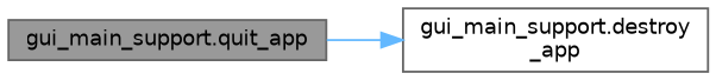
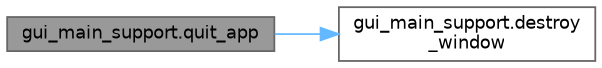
  digraph {
    rankdir=LR
    node [fontname=Helvetica fontsize=10 shape=box style=filled]
    n1 [color=gray40 fillcolor=grey60 fontcolor=black height=0.2 label="gui_main_support.quit_app" width=0.4]
-   n2 [color=grey40 fillcolor=white height=0.2 label="gui_main_support.destroy\l_app" width=0.4]
+   n2 [color=grey40 fillcolor=white height=0.2 label="gui_main_support.destroy\l_window" width=0.4]
    n1 -> n2 [color=steelblue1 fontname=Helvetica fontsize=10 labelfontname=Helvetica labelfontsize=10 style=solid]
  }
